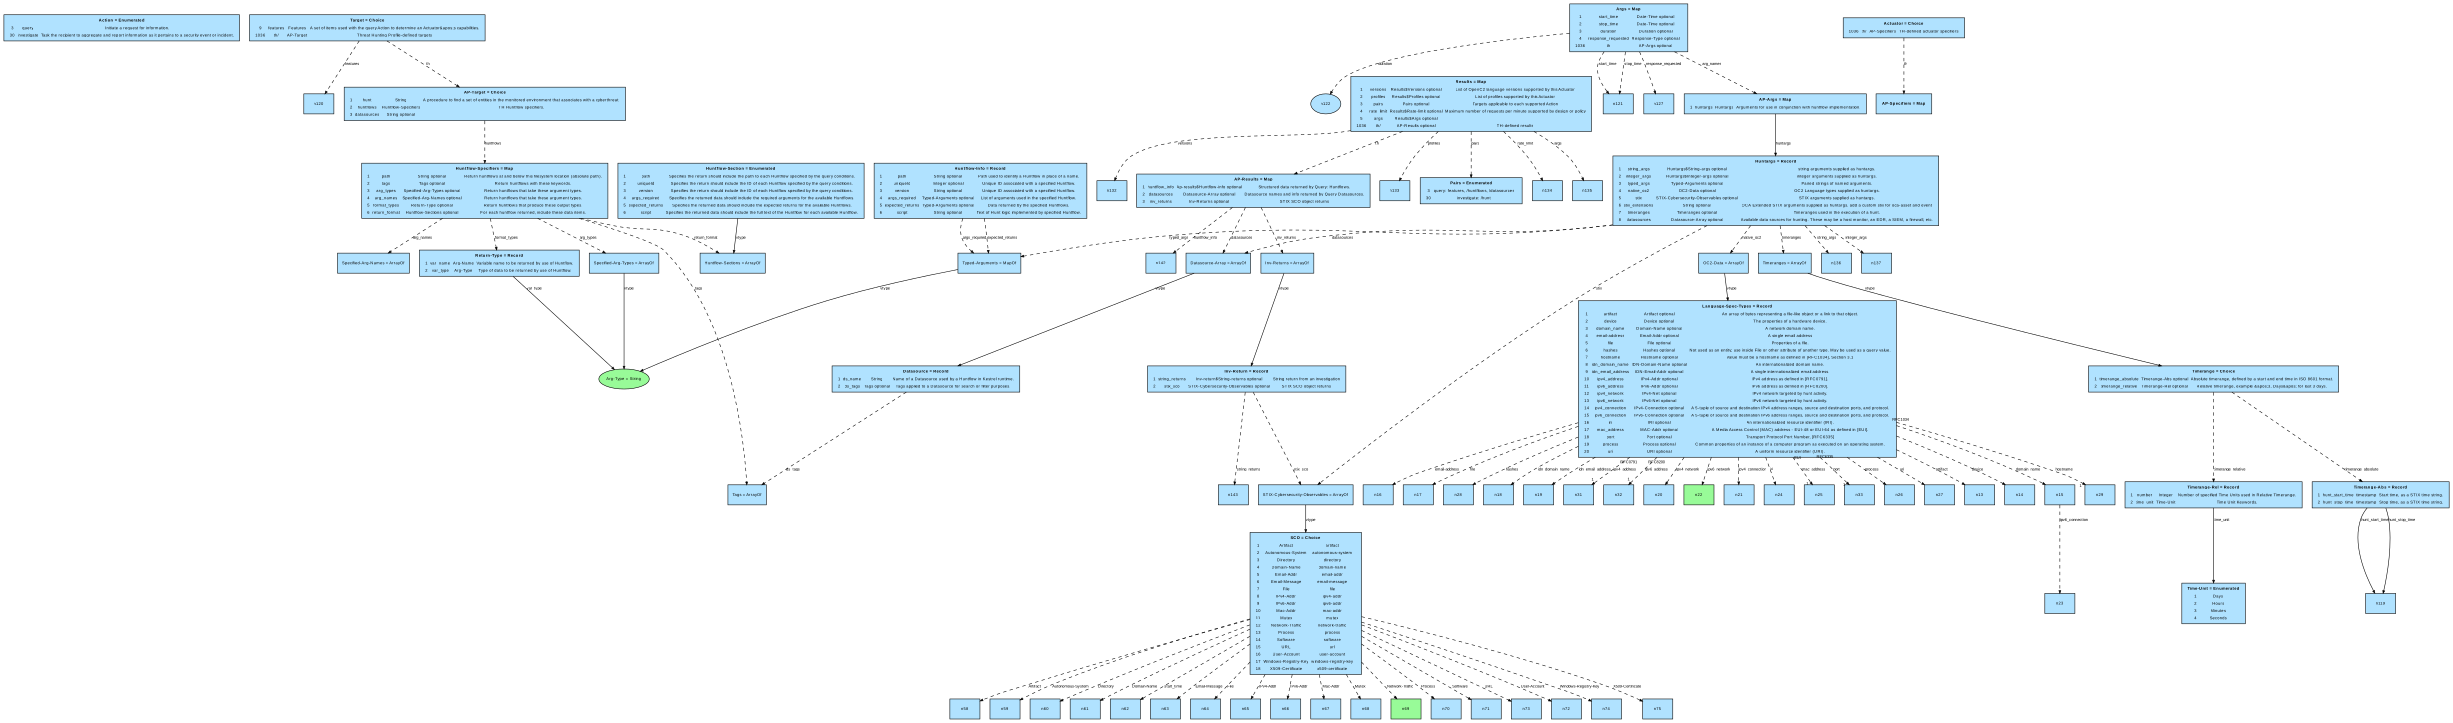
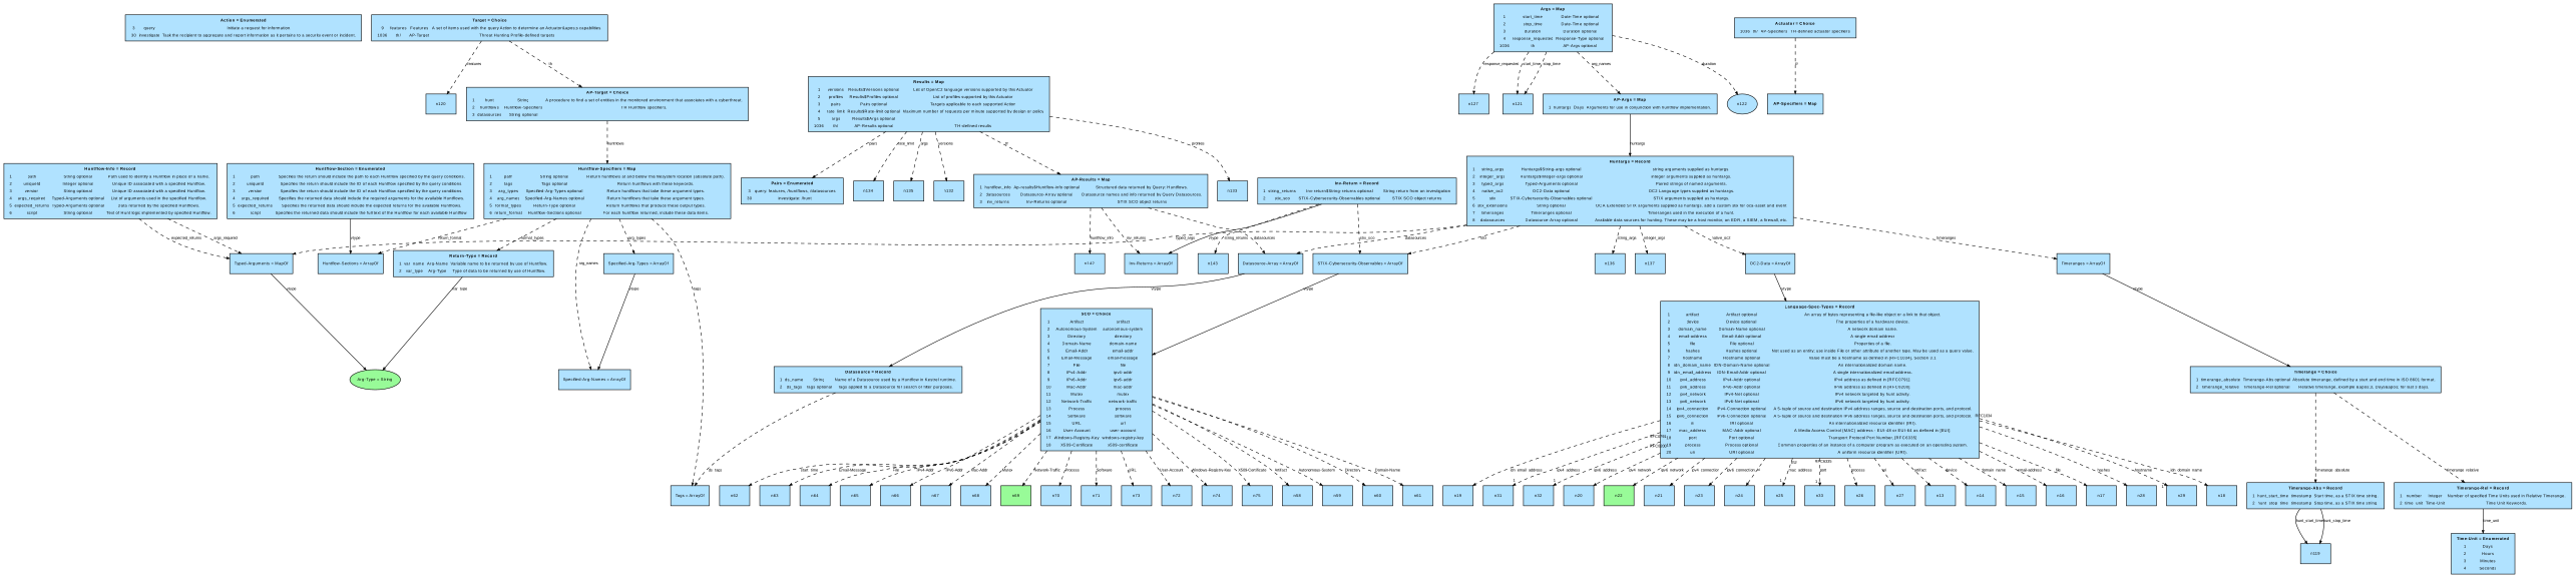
  digraph {
    bgcolor=white
    fontname=Times
    fontsize=12
    node [fillcolor=lightskyblue1 fontname=Arial fontsize=8 shape=box style=filled]
    edge [arrowsize=0.5 fontname=Arial fontsize=7 labelangle=45.0 labeldistance=0.9 style=dashed]
    n2 [label=<<table border='0' cellborder='0' cellspacing='0' cellpadding='2'><tr><td colspan='4'><b>Action = Enumerated</b></td></tr><tr><td>3</td><td>query</td><td>Initiate a request for information.</td></tr><tr><td>30</td><td>investigate</td><td>Task the recipient to aggregate and report information as it pertains to a security event or incident.</td></tr></table>> shape=rectangle]
    n3 [label=<<table border='0' cellborder='0' cellspacing='0' cellpadding='2'><tr><td colspan='4'><b>Target = Choice</b></td></tr><tr><td>9</td><td>features</td><td>Features</td><td>A set of items used with the query Action to determine an Actuator&amp;apos;s capabilities.</td></tr><tr><td>1036</td><td>th/</td><td>AP-Target</td><td>Threat Hunting Profile-defined targets</td></tr></table>> shape=rectangle]
    n120
    n8 [label=<<table border='0' cellborder='0' cellspacing='0' cellpadding='2'><tr><td colspan='4'><b>AP-Target = Choice</b></td></tr><tr><td>1</td><td>hunt</td><td>String</td><td>A procedure to find a set of entities in the monitored environment that associates with a cyberthreat.</td></tr><tr><td>2</td><td>huntflows</td><td>Huntflow-Specifiers</td><td>TH Huntflow specifiers.</td></tr><tr><td>3</td><td>datasources</td><td>String optional</td><td></td></tr></table>> shape=rectangle]
    n35 [label=<<table border='0' cellborder='0' cellspacing='0' cellpadding='2'><tr><td colspan='4'><b>Huntflow-Specifiers = Map</b></td></tr><tr><td>1</td><td>path</td><td>String optional</td><td>Return huntflows at and below this filesystem location (absolute path).</td></tr><tr><td>2</td><td>tags</td><td>Tags optional</td><td>Return huntflows with these keywords.</td></tr><tr><td>3</td><td>arg_types</td><td>Specified-Arg-Types optional</td><td>Return huntflows that take these argument types.</td></tr><tr><td>4</td><td>arg_names</td><td>Specified-Arg-Names optional</td><td>Return huntflows that take these argument types.</td></tr><tr><td>5</td><td>format_types</td><td>Return-Type optional</td><td>Return huntflows that produce these output types.</td></tr><tr><td>6</td><td>return_format</td><td>Huntflow-Sections optional</td><td>For each huntflow returned, include these data items.</td></tr></table>> shape=rectangle]
    n52 [label="Tags = ArrayOf" shape=rectangle]
    n36 [label="Specified-Arg-Types = ArrayOf" shape=rectangle]
    n37 [label="Specified-Arg-Names = ArrayOf" shape=rectangle]
    n46 [label=<<table border='0' cellborder='0' cellspacing='0' cellpadding='2'><tr><td colspan='4'><b>Return-Type = Record</b></td></tr><tr><td>1</td><td>var_name</td><td>Arg-Name</td><td>Variable name to be returned by use of Huntflow.</td></tr><tr><td>2</td><td>var_type</td><td>Arg-Type</td><td>Type of data to be returned by use of Huntflow.</td></tr></table>> shape=rectangle]
    n48 [label="Huntflow-Sections = ArrayOf" shape=rectangle]
    n4 [label=<<table border='0' cellborder='0' cellspacing='0' cellpadding='2'><tr><td colspan='4'><b>Args = Map</b></td></tr><tr><td>1</td><td>start_time</td><td>Date-Time optional</td><td></td></tr><tr><td>2</td><td>stop_time</td><td>Date-Time optional</td><td></td></tr><tr><td>3</td><td>duration</td><td>Duration optional</td><td></td></tr><tr><td>4</td><td>response_requested</td><td>Response-Type optional</td><td></td></tr><tr><td>1036</td><td>th</td><td>AP-Args optional</td><td></td></tr></table>> shape=rectangle]
    n121
    n122 [shape=ellipse]
    n127
-   n9 [label=<<table border='0' cellborder='0' cellspacing='0' cellpadding='2'><tr><td colspan='4'><b>AP-Args = Map</b></td></tr><tr><td>1</td><td>huntargs</td><td>Huntargs</td><td>Arguments for use in conjunction with huntflow implementation.</td></tr></table>> shape=rectangle]
+   n9 [label=<<table border='0' cellborder='0' cellspacing='0' cellpadding='2'><tr><td colspan='4'><b>AP-Args = Map</b></td></tr><tr><td>1</td><td>huntargs</td><td>Days</td><td>Arguments for use in conjunction with huntflow implementation.</td></tr></table>> shape=rectangle]
    n10 [label=<<table border='0' cellborder='0' cellspacing='0' cellpadding='2'><tr><td colspan='4'><b>Huntargs = Record</b></td></tr><tr><td>1</td><td>string_args</td><td>Huntargs$String-args optional</td><td>string arguments supplied as huntargs.</td></tr><tr><td>2</td><td>integer_args</td><td>Huntargs$Integer-args optional</td><td>integer arguments supplied as huntargs.</td></tr><tr><td>3</td><td>typed_args</td><td>Typed-Arguments optional</td><td>Paired strings of named arguments.</td></tr><tr><td>4</td><td>native_oc2</td><td>OC2-Data optional</td><td>OC2 Language types supplied as huntargs.</td></tr><tr><td>5</td><td>stix</td><td>STIX-Cybersecurity-Observables optional</td><td>STIX arguments supplied as huntargs.</td></tr><tr><td>6</td><td>stix_extensions</td><td>String optional</td><td>OCA Extended STIX arguments supplied as huntargs. add a custom stix for oca-asset and event</td></tr><tr><td>7</td><td>timeranges</td><td>Timeranges optional</td><td>Timeranges used in the execution of a hunt.</td></tr><tr><td>8</td><td>datasources</td><td>Datasource-Array optional</td><td>Available data sources for hunting. These may be a host monitor, an EDR, a SIEM, a firewall, etc.</td></tr></table>> shape=rectangle]
    n51 [label="Datasource-Array = ArrayOf" shape=rectangle]
    n136
    n137
    n53 [label="Typed-Arguments = MapOf" shape=rectangle]
    n11 [label="OC2-Data = ArrayOf" shape=rectangle]
    n56 [label="STIX-Cybersecurity-Observables = ArrayOf" shape=rectangle]
    n41 [label="Timeranges = ArrayOf" shape=rectangle]
    n5 [label=<<table border='0' cellborder='0' cellspacing='0' cellpadding='2'><tr><td colspan='4'><b>Actuator = Choice</b></td></tr><tr><td>1036</td><td>th/</td><td>AP-Specifiers</td><td>TH-defined actuator specifiers</td></tr></table>> shape=rectangle]
    n34 [label=<<table border='0' cellborder='0' cellspacing='0' cellpadding='2'><tr><td colspan='4'><b>AP-Specifiers = Map</b></td></tr></table>> shape=rectangle]
    n6 [label=<<table border='0' cellborder='0' cellspacing='0' cellpadding='2'><tr><td colspan='4'><b>Results = Map</b></td></tr><tr><td>1</td><td>versions</td><td>Results$Versions optional</td><td>List of OpenC2 language versions supported by this Actuator</td></tr><tr><td>2</td><td>profiles</td><td>Results$Profiles optional</td><td>List of profiles supported by this Actuator</td></tr><tr><td>3</td><td>pairs</td><td>Pairs optional</td><td>Targets applicable to each supported Action</td></tr><tr><td>4</td><td>rate_limit</td><td>Results$Rate-limit optional</td><td>Maximum number of requests per minute supported by design or policy</td></tr><tr><td>5</td><td>args</td><td>Results$Args optional</td><td></td></tr><tr><td>1036</td><td>th/</td><td>AP-Results optional</td><td>TH-defined results</td></tr></table>> shape=rectangle]
    n132
    n133
    n7 [label=<<table border='0' cellborder='0' cellspacing='0' cellpadding='2'><tr><td colspan='4'><b>Pairs = Enumerated</b></td></tr><tr><td>3</td><td>query: features, /huntflows, /datasources</td><td></td></tr><tr><td>30</td><td>investigate: /hunt</td><td></td></tr></table>> shape=rectangle]
    n134
    n135
    n38 [label=<<table border='0' cellborder='0' cellspacing='0' cellpadding='2'><tr><td colspan='4'><b>AP-Results = Map</b></td></tr><tr><td>1</td><td>huntflow_info</td><td>Ap-results$Huntflow-info optional</td><td>Structured data returned by Query: Huntflows.</td></tr><tr><td>2</td><td>datasources</td><td>Datasource-Array optional</td><td>Datasource names and info returned by Query Datasources.</td></tr><tr><td>3</td><td>inv_returns</td><td>Inv-Returns optional</td><td>STIX SCO object returns</td></tr></table>> shape=rectangle]
    n142
    n39 [label="Inv-Returns = ArrayOf" shape=rectangle]
    n47 [label=<<table border='0' cellborder='0' cellspacing='0' cellpadding='2'><tr><td colspan='4'><b>Datasource = Record</b></td></tr><tr><td>1</td><td>ds_name</td><td>String</td><td>Name of a Datasource used by a Huntflow in Kestrel runtime.</td></tr><tr><td>2</td><td>ds_tags</td><td>Tags optional</td><td>Tags applied to a Datasource for search or filter purposes.</td></tr></table>> shape=rectangle]
    n40 [label=<<table border='0' cellborder='0' cellspacing='0' cellpadding='2'><tr><td colspan='4'><b>Inv-Return = Record</b></td></tr><tr><td>1</td><td>string_returns</td><td>Inv-return$String-returns optional</td><td>String return from an investigation</td></tr><tr><td>2</td><td>stix_sco</td><td>STIX-Cybersecurity-Observables optional</td><td>STIX SCO object returns</td></tr></table>> shape=rectangle]
    n54 [fillcolor=palegreen label="Arg-Type = String" shape=ellipse]
    n12 [label=<<table border='0' cellborder='0' cellspacing='0' cellpadding='2'><tr><td colspan='4'><b>Language-Spec-Types = Record</b></td></tr><tr><td>1</td><td>artifact</td><td>Artifact optional</td><td>An array of bytes representing a file-like object or a link to that object.</td></tr><tr><td>2</td><td>device</td><td>Device optional</td><td>The properties of a hardware device.</td></tr><tr><td>3</td><td>domain_name</td><td>Domain-Name optional</td><td>A network domain name.</td></tr><tr><td>4</td><td>email-address</td><td>Email-Addr optional</td><td>A single email address</td></tr><tr><td>5</td><td>file</td><td>File optional</td><td>Properties of a file.</td></tr><tr><td>6</td><td>hashes</td><td>Hashes optional</td><td>Not used as an entity; use inside File or other attribute of another type. May be used as a query value.</td></tr><tr><td>7</td><td>hostname</td><td>Hostname optional</td><td>Value must be a hostname as defined in [RFC1034], Section 3.1</td></tr><tr><td>8</td><td>idn_domain_name</td><td>IDN-Domain-Name optional</td><td>An internationalized domain name.</td></tr><tr><td>9</td><td>idn_email_address</td><td>IDN-Email-Addr optional</td><td>A single internationalized email address.</td></tr><tr><td>10</td><td>ipv4_address</td><td>IPv4-Addr optional</td><td>IPv4 address as defined in [RFC0791].</td></tr><tr><td>11</td><td>ipv6_address</td><td>IPv6-Addr optional</td><td>IPv6 address as defined in [RFC8200].</td></tr><tr><td>12</td><td>ipv4_network</td><td>IPv4-Net optional</td><td>IPv4 network targeted by hunt activity.</td></tr><tr><td>13</td><td>ipv6_network</td><td>IPv6-Net optional</td><td>IPv6 network targeted by hunt activity.</td></tr><tr><td>14</td><td>ipv4_connection</td><td>IPv4-Connection optional</td><td>A 5-tuple of source and destination IPv4 address ranges, source and destination ports, and protocol.</td></tr><tr><td>15</td><td>ipv6_connection</td><td>IPv6-Connection optional</td><td>A 5-tuple of source and destination IPv6 address ranges, source and destination ports, and protocol.</td></tr><tr><td>16</td><td>iri</td><td>IRI optional</td><td>An internationalized resource identifier (IRI).</td></tr><tr><td>17</td><td>mac_address</td><td>MAC-Addr optional</td><td>A Media Access Control (MAC) address - EUI-48 or EUI-64 as defined in [EUI].</td></tr><tr><td>18</td><td>port</td><td>Port optional</td><td>Transport Protocol Port Number, [RFC6335]</td></tr><tr><td>19</td><td>process</td><td>Process optional</td><td>Common properties of an instance of a computer program as executed on an operating system.</td></tr><tr><td>20</td><td>uri</td><td>URI optional</td><td>A uniform resource identifier (URI).</td></tr></table>> shape=rectangle]
    n57 [label=<<table border='0' cellborder='0' cellspacing='0' cellpadding='2'><tr><td colspan='4'><b>SCO = Choice</b></td></tr><tr><td>1</td><td>Artifact</td><td>artifact</td><td></td></tr><tr><td>2</td><td>Autonomous-System</td><td>autonomous-system</td><td></td></tr><tr><td>3</td><td>Directory</td><td>directory</td><td></td></tr><tr><td>4</td><td>Domain-Name</td><td>domain-name</td><td></td></tr><tr><td>5</td><td>Email-Addr</td><td>email-addr</td><td></td></tr><tr><td>6</td><td>Email-Message</td><td>email-message</td><td></td></tr><tr><td>7</td><td>File</td><td>file</td><td></td></tr><tr><td>8</td><td>IPv4-Addr</td><td>ipv4-addr</td><td></td></tr><tr><td>9</td><td>IPv6-Addr</td><td>ipv6-addr</td><td></td></tr><tr><td>10</td><td>Mac-Addr</td><td>mac-addr</td><td></td></tr><tr><td>11</td><td>Mutex</td><td>mutex</td><td></td></tr><tr><td>12</td><td>Network-Traffic</td><td>network-traffic</td><td></td></tr><tr><td>13</td><td>Process</td><td>process</td><td></td></tr><tr><td>14</td><td>Software</td><td>software</td><td></td></tr><tr><td>15</td><td>URL</td><td>url</td><td></td></tr><tr><td>16</td><td>User-Account</td><td>user-account</td><td></td></tr><tr><td>17</td><td>Windows-Registry-Key</td><td>windows-registry-key</td><td></td></tr><tr><td>18</td><td>X509-Certificate</td><td>x509-certificate</td><td></td></tr></table>> shape=rectangle]
    n42 [label=<<table border='0' cellborder='0' cellspacing='0' cellpadding='2'><tr><td colspan='4'><b>Timerange = Choice</b></td></tr><tr><td>1</td><td>timerange_absolute</td><td>Timerange-Abs optional</td><td>Absolute timerange, defined by a start and end time in ISO 8601 format.</td></tr><tr><td>2</td><td>timerange_relative</td><td>Timerange-Rel optional</td><td>Relative timerange, example &amp;apos;3, Days&amp;apos; for last 3 days.</td></tr></table>> shape=rectangle]
    n13
    n14
    n15
    n16
    n17
    n28
    n29
    n18
    n19
    n31
    n32
    n20
    n22 [fillcolor=palegreen]
    n21
    n23
    n24
    n25
    n33
    n26
    n27
    n58
    n59
    n60
    n61
    n62
    n63
    n64
    n65
    n66
    n67
    n68
    n69 [fillcolor=palegreen]
    n70
    n71
    n73
    n72
    n74
    n75
    n44 [label=<<table border='0' cellborder='0' cellspacing='0' cellpadding='2'><tr><td colspan='4'><b>Timerange-Abs = Record</b></td></tr><tr><td>1</td><td>hunt_start_time</td><td>timestamp</td><td>Start time, as a STIX time string.</td></tr><tr><td>2</td><td>hunt_stop_time</td><td>timestamp</td><td>Stop time, as a STIX time string.</td></tr></table>> shape=rectangle]
    n45 [label=<<table border='0' cellborder='0' cellspacing='0' cellpadding='2'><tr><td colspan='4'><b>Timerange-Rel = Record</b></td></tr><tr><td>1</td><td>number</td><td>Integer</td><td>Number of specified Time Units used in Relative Timerange.</td></tr><tr><td>2</td><td>time_unit</td><td>Time-Unit</td><td>Time Unit Keywords.</td></tr></table>> shape=rectangle]
    n49 [label=<<table border='0' cellborder='0' cellspacing='0' cellpadding='2'><tr><td colspan='4'><b>Huntflow-Section = Enumerated</b></td></tr><tr><td>1</td><td>path</td><td>Specifies the return should include the path to each Huntflow specified by the query conditions.</td></tr><tr><td>2</td><td>uniqueId</td><td>Specifies the return should include the ID of each Huntflow specified by the query conditions.</td></tr><tr><td>3</td><td>version</td><td>Specifies the return should include the ID of each Huntflow specified by the query conditions.</td></tr><tr><td>4</td><td>args_required</td><td>Specifies the returned data should include the required arguments for the available Huntflows.</td></tr><tr><td>5</td><td>expected_returns</td><td>Specifies the returned data should include the expected returns for the available Huntflows.</td></tr><tr><td>6</td><td>script</td><td>Specifies the returned data should include the full text of the Huntflow for each available Huntflow.</td></tr></table>> shape=rectangle]
    n143
    n119
    n43 [label=<<table border='0' cellborder='0' cellspacing='0' cellpadding='2'><tr><td colspan='4'><b>Time-Unit = Enumerated</b></td></tr><tr><td>1</td><td>Days</td><td></td></tr><tr><td>2</td><td>Hours</td><td></td></tr><tr><td>3</td><td>Minutes</td><td></td></tr><tr><td>4</td><td>Seconds</td><td></td></tr></table>> shape=rectangle]
    n50 [label=<<table border='0' cellborder='0' cellspacing='0' cellpadding='2'><tr><td colspan='4'><b>Huntflow-Info = Record</b></td></tr><tr><td>1</td><td>path</td><td>String optional</td><td>Path used to identify a Huntflow in place of a name.</td></tr><tr><td>2</td><td>uniqueId</td><td>Integer optional</td><td>Unique ID associated with a specified Huntflow.</td></tr><tr><td>3</td><td>version</td><td>String optional</td><td>Unique ID associated with a specified Huntflow.</td></tr><tr><td>4</td><td>args_required</td><td>Typed-Arguments optional</td><td>List of arguments used in the specified Huntflow.</td></tr><tr><td>5</td><td>expected_returns</td><td>Typed-Arguments optional</td><td>Data returned by the specified Huntflows.</td></tr><tr><td>6</td><td>script</td><td>String optional</td><td>Text of Hunt logic implemented by specified Huntflow.</td></tr></table>> shape=rectangle]
    n3 -> n120 [label=features]
    n3 -> n8 [label=th]
    n8 -> n35 [label=huntflows]
    n35 -> n52 [label=tags]
    n35 -> n36 [label=arg_types]
    n35 -> n37 [label=arg_names]
    n35 -> n46 [label=format_types]
    n35 -> n48 [label=return_format]
-   n36 -> n54 [label=vtype style=""]
+   n36 -> n37 [label=vtype style=""]
    n46 -> n54 [label=var_type style=""]
    n4 -> n121 [label=start_time]
    n4 -> n121 [label=stop_time]
    n4 -> n122 [label=duration]
    n4 -> n127 [label=response_requested]
    n4 -> n9 [label=arg_names]
    n9 -> n10 [label=huntargs style=""]
    n10 -> n51 [label=datasources]
    n10 -> n136 [label=string_args]
    n10 -> n137 [label=integer_args]
    n10 -> n53 [label=typed_args]
    n10 -> n11 [label=native_oc2]
    n10 -> n56 [label=stix]
    n10 -> n41 [label=timeranges]
    n51 -> n47 [label=vtype style=""]
    n53 -> n54 [label=vtype style=""]
    n11 -> n12 [label=vtype style=""]
    n56 -> n57 [label=vtype style=""]
    n41 -> n42 [label=vtype style=""]
    n5 -> n34 [label=th]
    n6 -> n132 [label=versions]
    n6 -> n133 [label=profiles]
    n6 -> n7 [label=pairs]
    n6 -> n134 [label=rate_limit]
    n6 -> n135 [label=args]
    n6 -> n38 [label=th]
    n38 -> n51 [label=datasources]
    n38 -> n142 [label=huntflow_info]
    n38 -> n39 [label=inv_returns]
-   n39 -> n40 [label=vtype style=""]
+   n40 -> n39 [label=vtype style=""]
    n47 -> n52 [label=ds_tags]
    n40 -> n56 [label=stix_sco]
    n40 -> n143 [label=string_returns]
    n12 -> n13 [label=artifact]
    n12 -> n14 [label=device]
    n12 -> n15 [label=domain_name]
    n12 -> n16 [label="email-address"]
    n12 -> n17 [label=file]
    n12 -> n28 [label=hashes]
    n12 -> n29 [headlabel=1 label=hostname taillabel=RFC1034]
    n12 -> n18 [label=idn_domain_name]
    n12 -> n19 [label=idn_email_address]
    n12 -> n31 [headlabel=1 label=ipv4_address taillabel=RFC0791]
    n12 -> n32 [headlabel=1 label=ipv6_address taillabel=RFC8200]
    n12 -> n20 [label=ipv4_network]
    n12 -> n22 [label=ipv6_network]
    n12 -> n21 [label=ipv4_connection]
-   n15 -> n23 [label=ipv6_connection]
+   n12 -> n23 [label=ipv6_connection]
    n12 -> n24 [label=iri]
    n12 -> n25 [headlabel=1 label=mac_address taillabel=EUI]
    n12 -> n33 [headlabel=1 label=port taillabel=RFC6335]
    n12 -> n26 [label=process]
    n12 -> n27 [label=uri]
    n57 -> n58 [label=Artifact]
    n57 -> n59 [label="Autonomous-System"]
    n57 -> n60 [label=Directory]
    n57 -> n61 [label="Domain-Name"]
    n57 -> n62 [label=start_time]
    n57 -> n63 [label="Email-Message"]
    n57 -> n64 [label=File]
    n57 -> n65 [label="IPv4-Addr"]
    n57 -> n66 [label="IPv6-Addr"]
    n57 -> n67 [label="Mac-Addr"]
    n57 -> n68 [label=Mutex]
    n57 -> n69 [label="Network-Traffic"]
    n57 -> n70 [label=Process]
    n57 -> n71 [label=Software]
    n57 -> n73 [label=URL]
    n57 -> n72 [label="User-Account"]
    n57 -> n74 [label="Windows-Registry-Key"]
    n57 -> n75 [label="X509-Certificate"]
    n42 -> n44 [label=timerange_absolute]
    n42 -> n45 [label=timerange_relative]
    n44 -> n119 [label=hunt_start_time style=""]
    n44 -> n119 [label=hunt_stop_time style=""]
    n45 -> n43 [label=time_unit style=""]
    n49 -> n48 [label=vtype style=""]
    n50 -> n53 [label=args_required]
    n50 -> n53 [label=expected_returns]
  }
